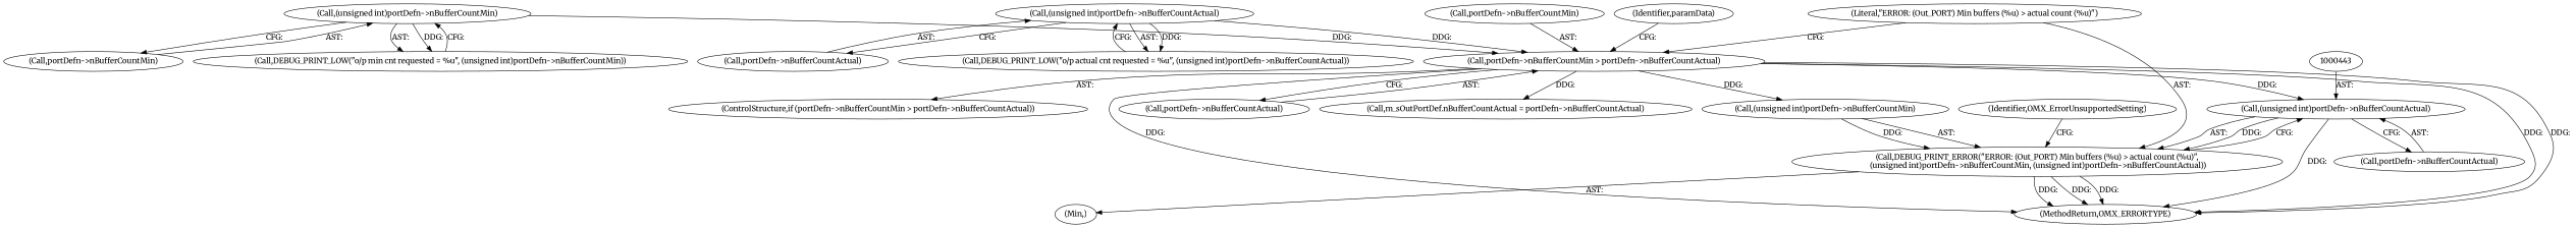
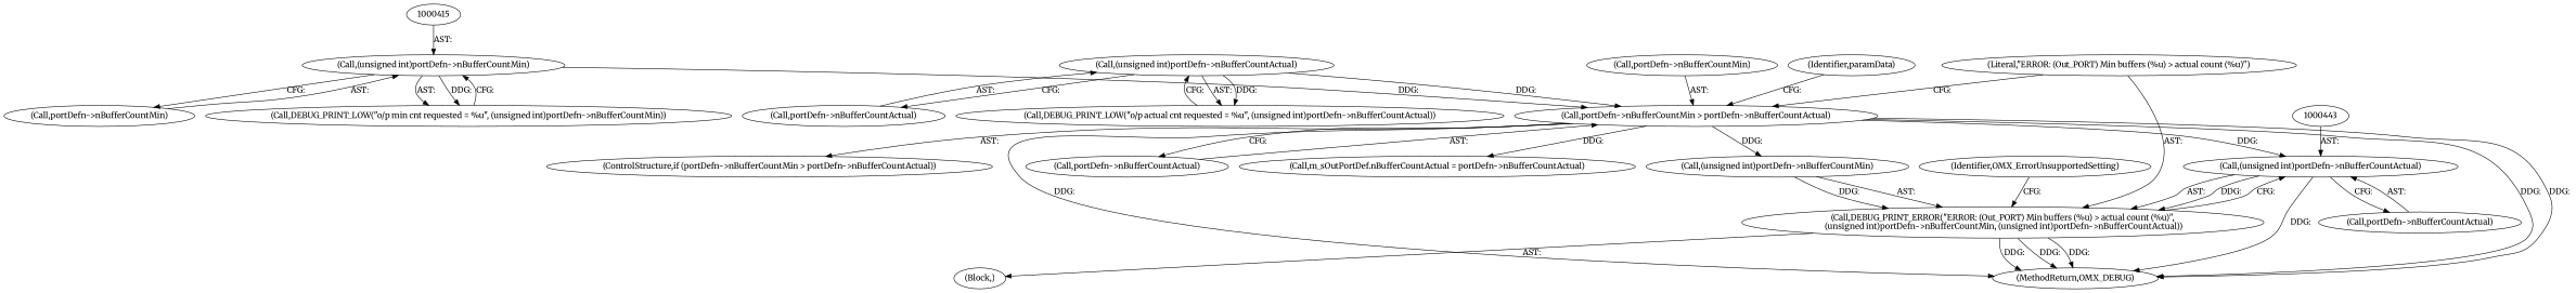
  digraph {
    fontname=Merriweather
    node [fontname=Merriweather]
    edge [fontname=Merriweather]
    n1 [label="(Call,(unsigned int)portDefn->nBufferCountActual)"]
    n2 [label="(Call,DEBUG_PRINT_ERROR(\"ERROR: (Out_PORT) Min buffers (%u) > actual count (%u)\",\n (unsigned int)portDefn->nBufferCountMin, (unsigned int)portDefn->nBufferCountActual))"]
    n3 [label="(Call,portDefn->nBufferCountActual)"]
-   n4 [label="(MethodReturn,OMX_ERRORTYPE)"]
-   n5 [label="(Min,)"]
+   n4 [label="(MethodReturn,OMX_DEBUG)"]
+   n5 [label="(Block,)"]
    n6 [label="(Call,portDefn->nBufferCountMin > portDefn->nBufferCountActual)"]
    n7 [label="(ControlStructure,if (portDefn->nBufferCountMin > portDefn->nBufferCountActual))"]
    n8 [label="(Call,(unsigned int)portDefn->nBufferCountMin)"]
    n9 [label="(Call,portDefn->nBufferCountActual)"]
    n10 [label="(Call,m_sOutPortDef.nBufferCountActual = portDefn->nBufferCountActual)"]
    n11 [label="(Call,(unsigned int)portDefn->nBufferCountMin)"]
    n12 [label="(Call,portDefn->nBufferCountMin)"]
    n13 [label="(Call,DEBUG_PRINT_LOW(\"o/p min cnt requested = %u\", (unsigned int)portDefn->nBufferCountMin))"]
    n14 [label="(Call,(unsigned int)portDefn->nBufferCountActual)"]
    n15 [label="(Call,DEBUG_PRINT_LOW(\"o/p actual cnt requested = %u\", (unsigned int)portDefn->nBufferCountActual))"]
    n16 [label="(Call,portDefn->nBufferCountActual)"]
    n17 [label="(Identifier,OMX_ErrorUnsupportedSetting)"]
    n18 [label="(Literal,\"ERROR: (Out_PORT) Min buffers (%u) > actual count (%u)\")"]
    n19 [label="(Call,portDefn->nBufferCountMin)"]
    n20 [label="(Identifier,paramData)"]
    1000443
+   1000415
    n1 -> n2 [label="AST: "]
    n1 -> n2 [label="DDG: "]
    n1 -> n3 [label="CFG: "]
    n1 -> n4 [label="DDG: "]
    n2 -> n1 [label="CFG: "]
    n2 -> n4 [label="DDG: "]
    n2 -> n4 [label="DDG: "]
    n2 -> n4 [label="DDG: "]
    n2 -> n5 [label="AST: "]
    n3 -> n1 [label="AST: "]
    n6 -> n1 [label="DDG: "]
    n6 -> n4 [label="DDG: "]
    n6 -> n4 [label="DDG: "]
    n6 -> n4 [label="DDG: "]
    n6 -> n7 [label="AST: "]
    n6 -> n8 [label="DDG: "]
    n6 -> n9 [label="CFG: "]
    n6 -> n10 [label="DDG: "]
    n8 -> n2 [label="AST: "]
    n8 -> n2 [label="DDG: "]
    n9 -> n6 [label="AST: "]
    n11 -> n6 [label="DDG: "]
    n11 -> n12 [label="CFG: "]
    n11 -> n13 [label="AST: "]
    n11 -> n13 [label="DDG: "]
    n12 -> n11 [label="AST: "]
    n13 -> n11 [label="CFG: "]
    n14 -> n6 [label="DDG: "]
    n14 -> n15 [label="AST: "]
    n14 -> n15 [label="DDG: "]
    n14 -> n16 [label="CFG: "]
    n15 -> n14 [label="CFG: "]
    n16 -> n14 [label="AST: "]
    n17 -> n2 [label="CFG: "]
    n18 -> n2 [label="AST: "]
    n18 -> n6 [label="CFG: "]
    n19 -> n6 [label="AST: "]
    n20 -> n6 [label="CFG: "]
    1000443 -> n1 [label="AST: "]
+   1000415 -> n11 [label="AST: "]
  }
